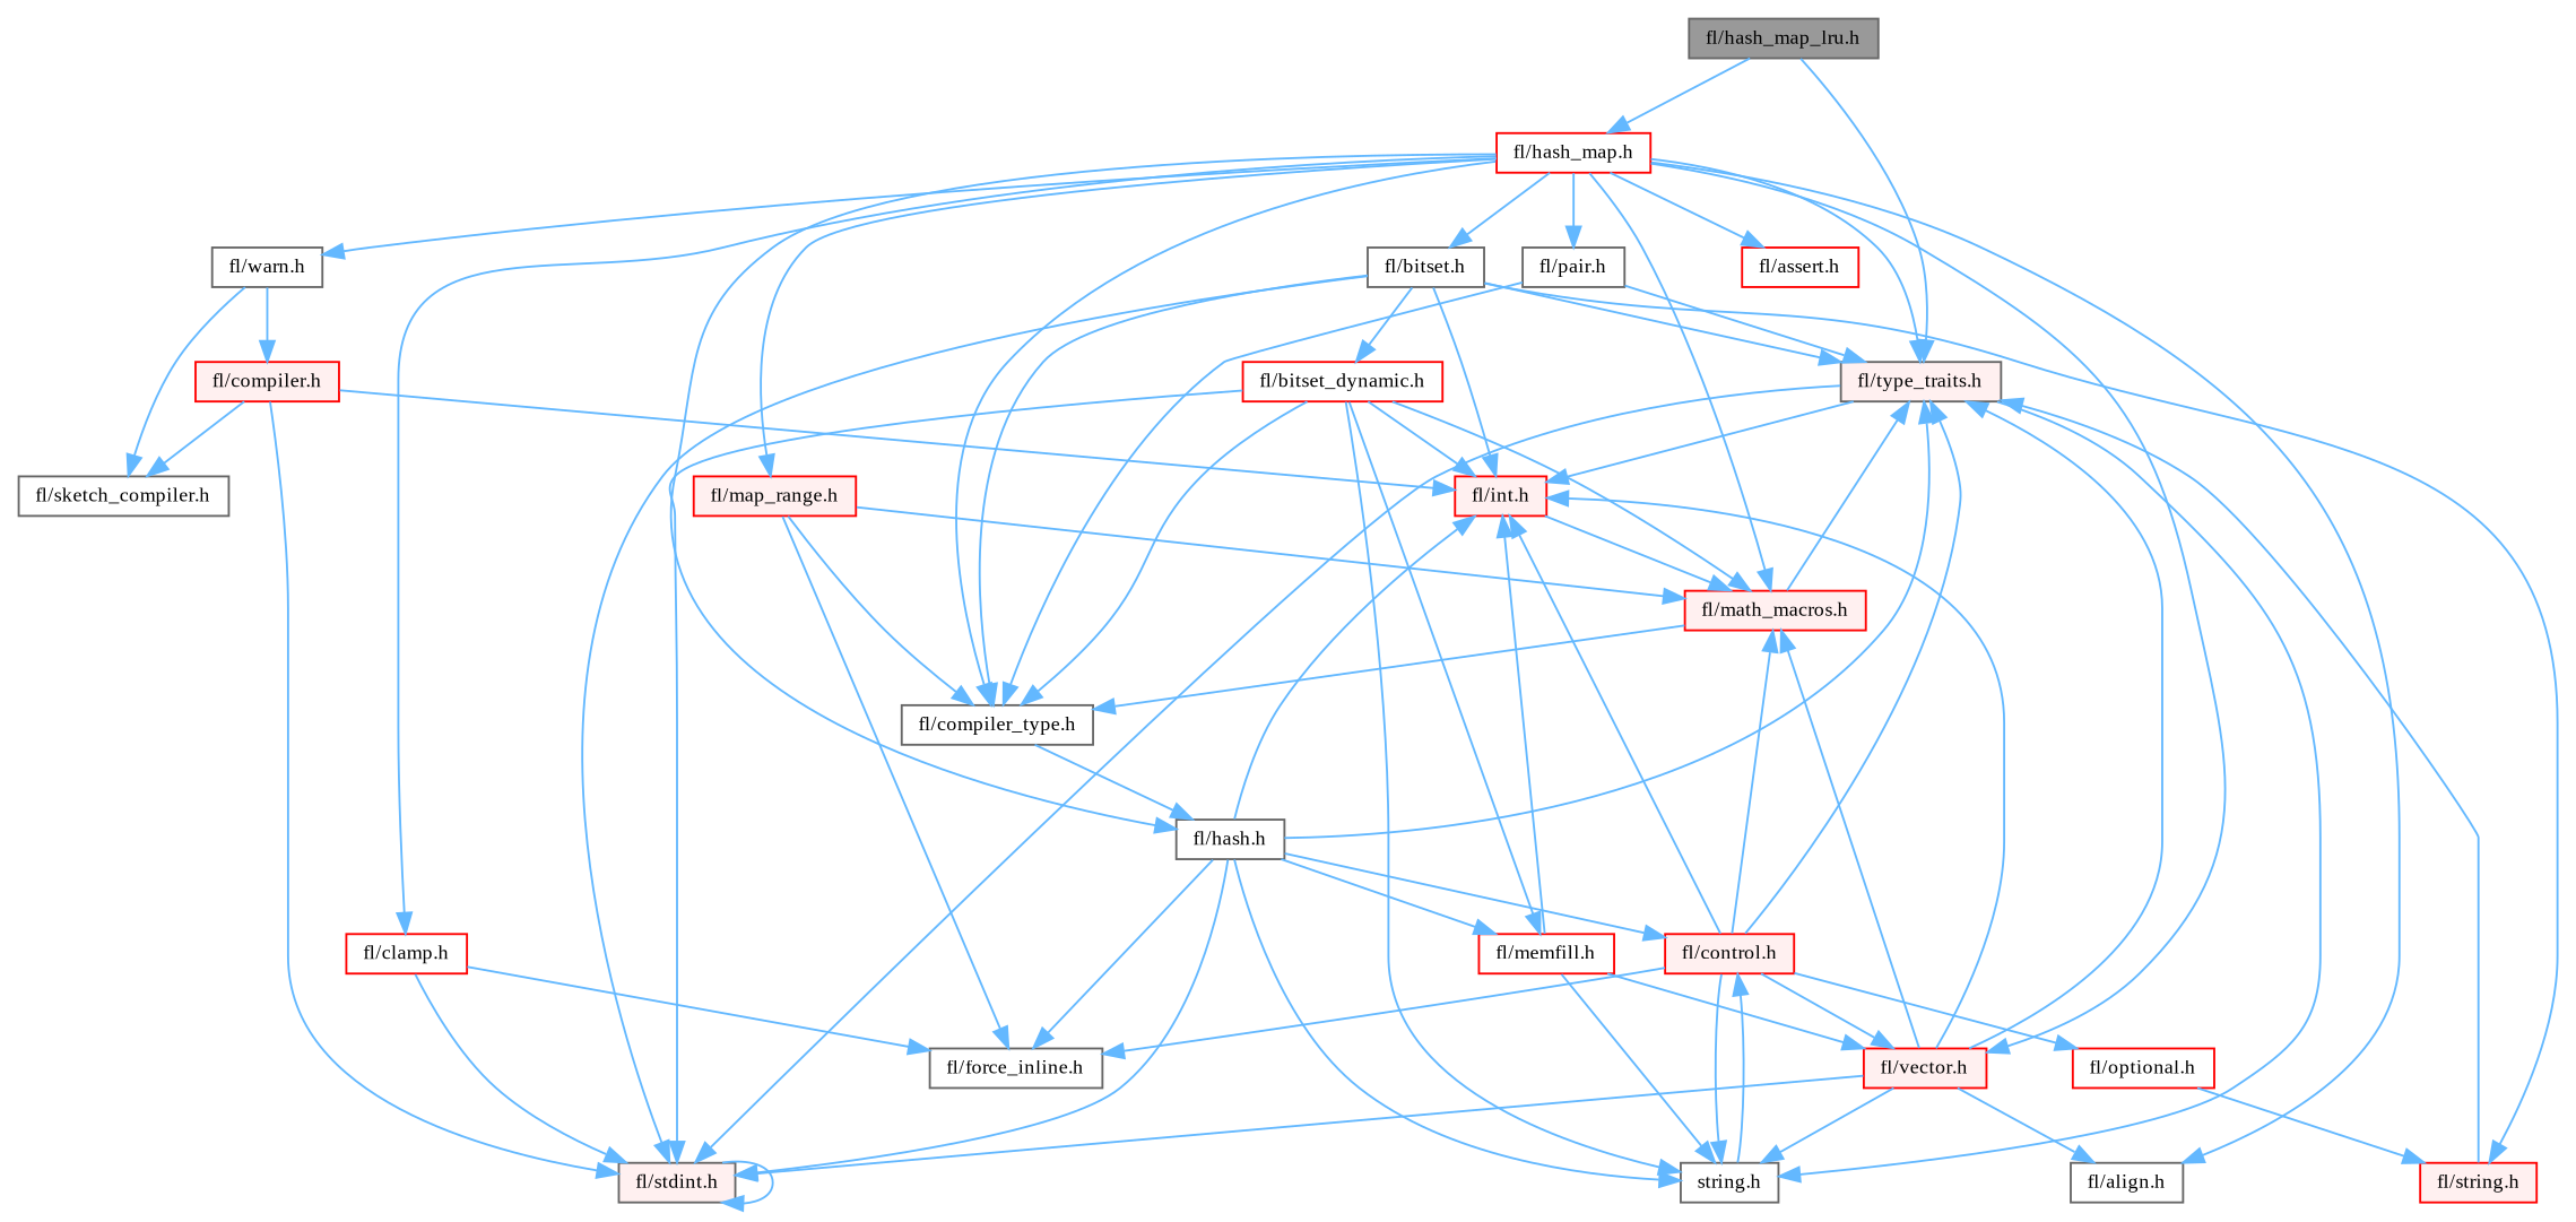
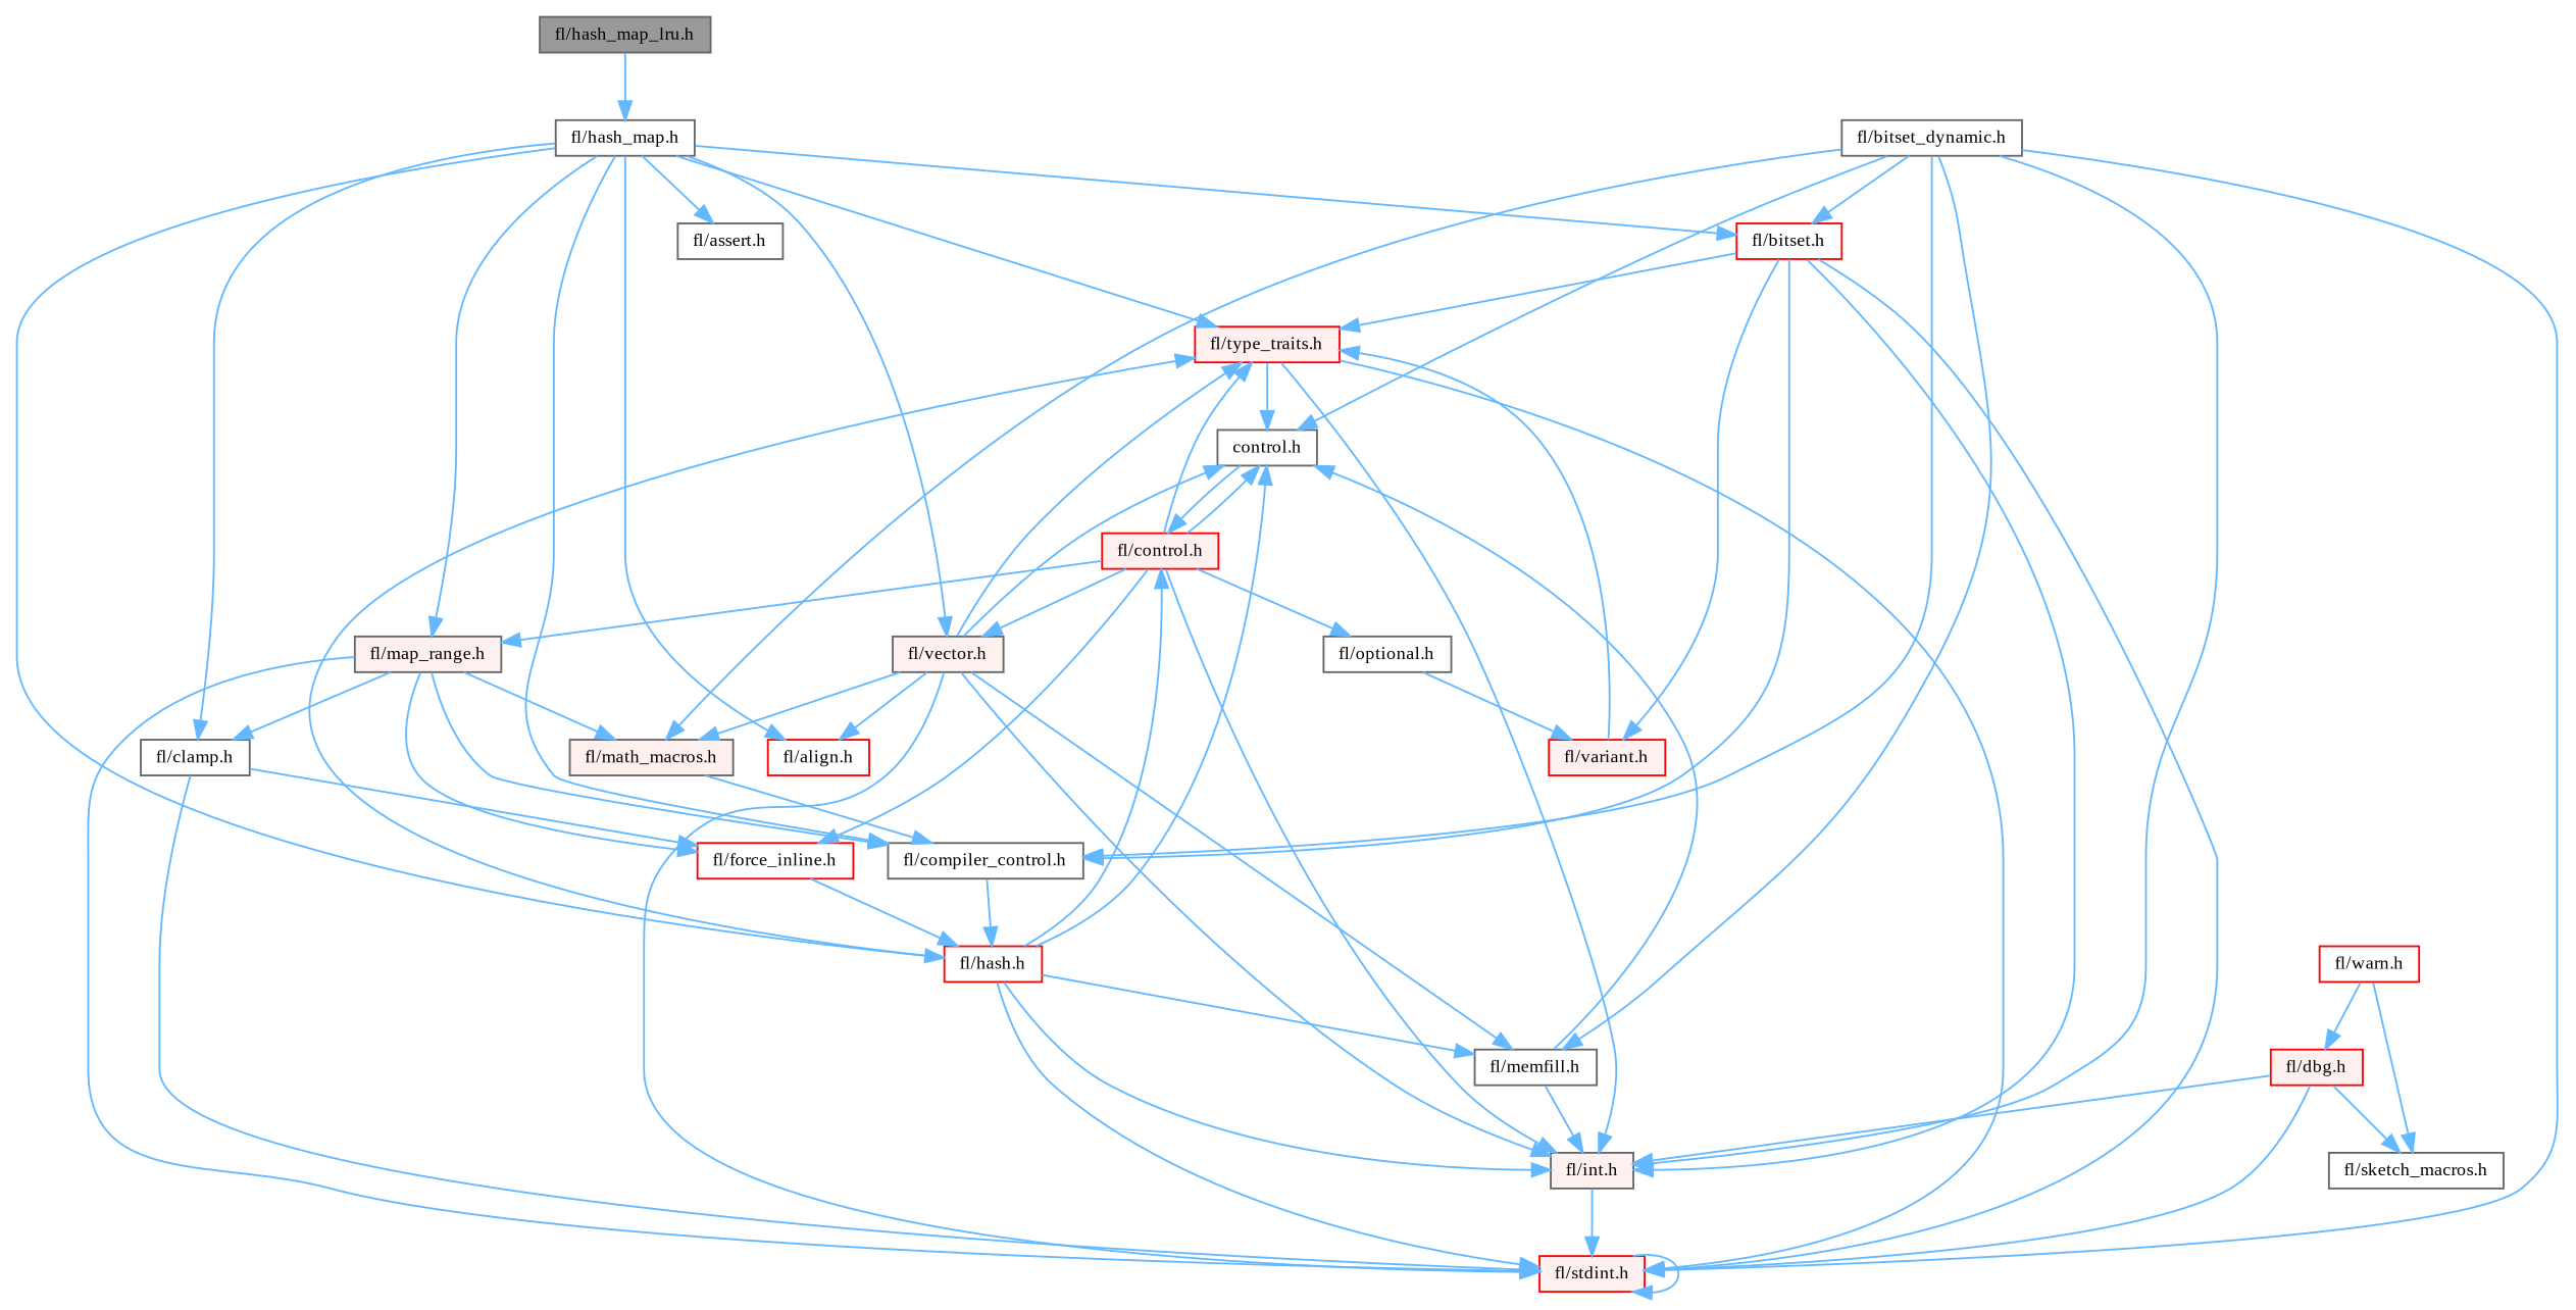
  digraph {
    fontname="Liberation Serif"
    node [color=grey40 fillcolor=white fontname="Liberation Serif" fontsize=10 shape=box style=filled]
    edge [color=steelblue1 fontname="Liberation Serif" fontsize=10 labelfontname=Helvetica labelfontsize=10 style=solid]
    n1 [color=gray40 fillcolor=grey60 fontcolor=black height=0.2 label="fl/hash_map_lru.h" width=0.4]
-   n2 [color=red height=0.2 label="fl/hash_map.h" width=0.4]
-   n3 [fillcolor="#FFF0F0" height=0.2 label="fl/type_traits.h" width=0.4]
-   n4 [color=red height=0.2 label="fl/assert.h" width=0.4]
-   n5 [height=0.2 label="fl/bitset.h" width=0.4]
-   n6 [color=red fillcolor="#FFF0F0" height=0.2 label="fl/math_macros.h" width=0.4]
-   n7 [height=0.2 label="fl/compiler_type.h" width=0.4]
-   n8 [color=red fillcolor="#FFF0F0" height=0.2 label="fl/vector.h" width=0.4]
-   n9 [height=0.2 label="fl/align.h" width=0.4]
-   n10 [color=red height=0.2 label="fl/clamp.h" width=0.4]
-   n11 [height=0.2 label="fl/hash.h" width=0.4]
-   n12 [color=red fillcolor="#FFF0F0" height=0.2 label="fl/map_range.h" width=0.4]
-   n13 [height=0.2 label="fl/pair.h" width=0.4]
-   n14 [height=0.2 label="fl/warn.h" width=0.4]
-   n15 [fillcolor="#FFF0F0" height=0.2 label="fl/stdint.h" width=0.4]
-   n16 [color=red fillcolor="#FFF0F0" height=0.2 label="fl/int.h" width=0.4]
-   n17 [height=0.2 label="string.h" width=0.4]
-   n18 [color=red height=0.2 label="fl/bitset_dynamic.h" width=0.4]
-   n19 [color=red fillcolor="#FFF0F0" height=0.2 label="fl/string.h" width=0.4]
-   n20 [color=red height=0.2 label="fl/optional.h" width=0.4]
-   n21 [color=red height=0.2 label="fl/memfill.h" width=0.4]
-   n22 [height=0.2 label="fl/force_inline.h" width=0.4]
+   n2 [height=0.2 label="fl/hash_map.h" width=0.4]
+   n3 [color=red fillcolor="#FFF0F0" height=0.2 label="fl/type_traits.h" width=0.4]
+   n4 [height=0.2 label="fl/assert.h" width=0.4]
+   n5 [color=red height=0.2 label="fl/bitset.h" width=0.4]
+   n6 [fillcolor="#FFF0F0" height=0.2 label="fl/math_macros.h" width=0.4]
+   n7 [height=0.2 label="fl/compiler_control.h" width=0.4]
+   n8 [fillcolor="#FFF0F0" height=0.2 label="fl/vector.h" width=0.4]
+   n9 [color=red height=0.2 label="fl/align.h" width=0.4]
+   n10 [height=0.2 label="fl/clamp.h" width=0.4]
+   n11 [color=red height=0.2 label="fl/hash.h" width=0.4]
+   n12 [fillcolor="#FFF0F0" height=0.2 label="fl/map_range.h" width=0.4]
+   n14 [color=red height=0.2 label="fl/warn.h" width=0.4]
+   n15 [color=red fillcolor="#FFF0F0" height=0.2 label="fl/stdint.h" width=0.4]
+   n16 [fillcolor="#FFF0F0" height=0.2 label="fl/int.h" width=0.4]
+   n17 [height=0.2 label="control.h" width=0.4]
+   n18 [height=0.2 label="fl/bitset_dynamic.h" width=0.4]
+   n19 [color=red fillcolor="#FFF0F0" height=0.2 label="fl/variant.h" width=0.4]
+   n20 [height=0.2 label="fl/optional.h" width=0.4]
+   n21 [height=0.2 label="fl/memfill.h" width=0.4]
+   n22 [color=red height=0.2 label="fl/force_inline.h" width=0.4]
    n23 [color=red fillcolor="#FFF0F0" height=0.2 label="fl/control.h" width=0.4]
-   n24 [color=red fillcolor="#FFF0F0" height=0.2 label="fl/compiler.h" width=0.4]
-   n25 [height=0.2 label="fl/sketch_compiler.h" width=0.4]
+   n24 [color=red fillcolor="#FFF0F0" height=0.2 label="fl/dbg.h" width=0.4]
+   n25 [height=0.2 label="fl/sketch_macros.h" width=0.4]
    n1 -> n2
-   n1 -> n3
    n2 -> n3
    n2 -> n4
    n2 -> n5
-   n2 -> n6
    n2 -> n7
    n2 -> n8
    n2 -> n9
    n2 -> n10
    n2 -> n11
    n2 -> n12
-   n2 -> n13
-   n2 -> n14
    n3 -> n15
    n3 -> n16
    n3 -> n17
    n5 -> n3
    n5 -> n7
    n5 -> n15
    n5 -> n16
-   n5 -> n18
+   n18 -> n5
    n5 -> n19
-   n6 -> n3
    n6 -> n7
    n7 -> n11
    n8 -> n3
    n8 -> n6
    n8 -> n9
    n8 -> n15
    n8 -> n16
    n8 -> n17
-   n21 -> n8
+   n8 -> n21
    n10 -> n15
    n10 -> n22
    n11 -> n3
    n11 -> n15
    n11 -> n16
    n11 -> n17
    n11 -> n21
-   n11 -> n22
+   n22 -> n11
    n11 -> n23
    n12 -> n6
    n12 -> n7
+   n12 -> n10
+   n12 -> n15
    n12 -> n22
-   n13 -> n3
-   n13 -> n7
    n14 -> n24
    n14 -> n25
    n15 -> n15
-   n16 -> n6
+   n16 -> n15
    n17 -> n23
    n18 -> n6
    n18 -> n7
    n18 -> n15
    n18 -> n16
    n18 -> n17
    n18 -> n21
    n19 -> n3
    n20 -> n19
    n21 -> n16
    n21 -> n17
    n23 -> n3
-   n23 -> n6
+   n23 -> n12
    n23 -> n8
    n23 -> n16
    n23 -> n17
    n23 -> n20
    n23 -> n22
    n24 -> n15
    n24 -> n16
    n24 -> n25
  }
